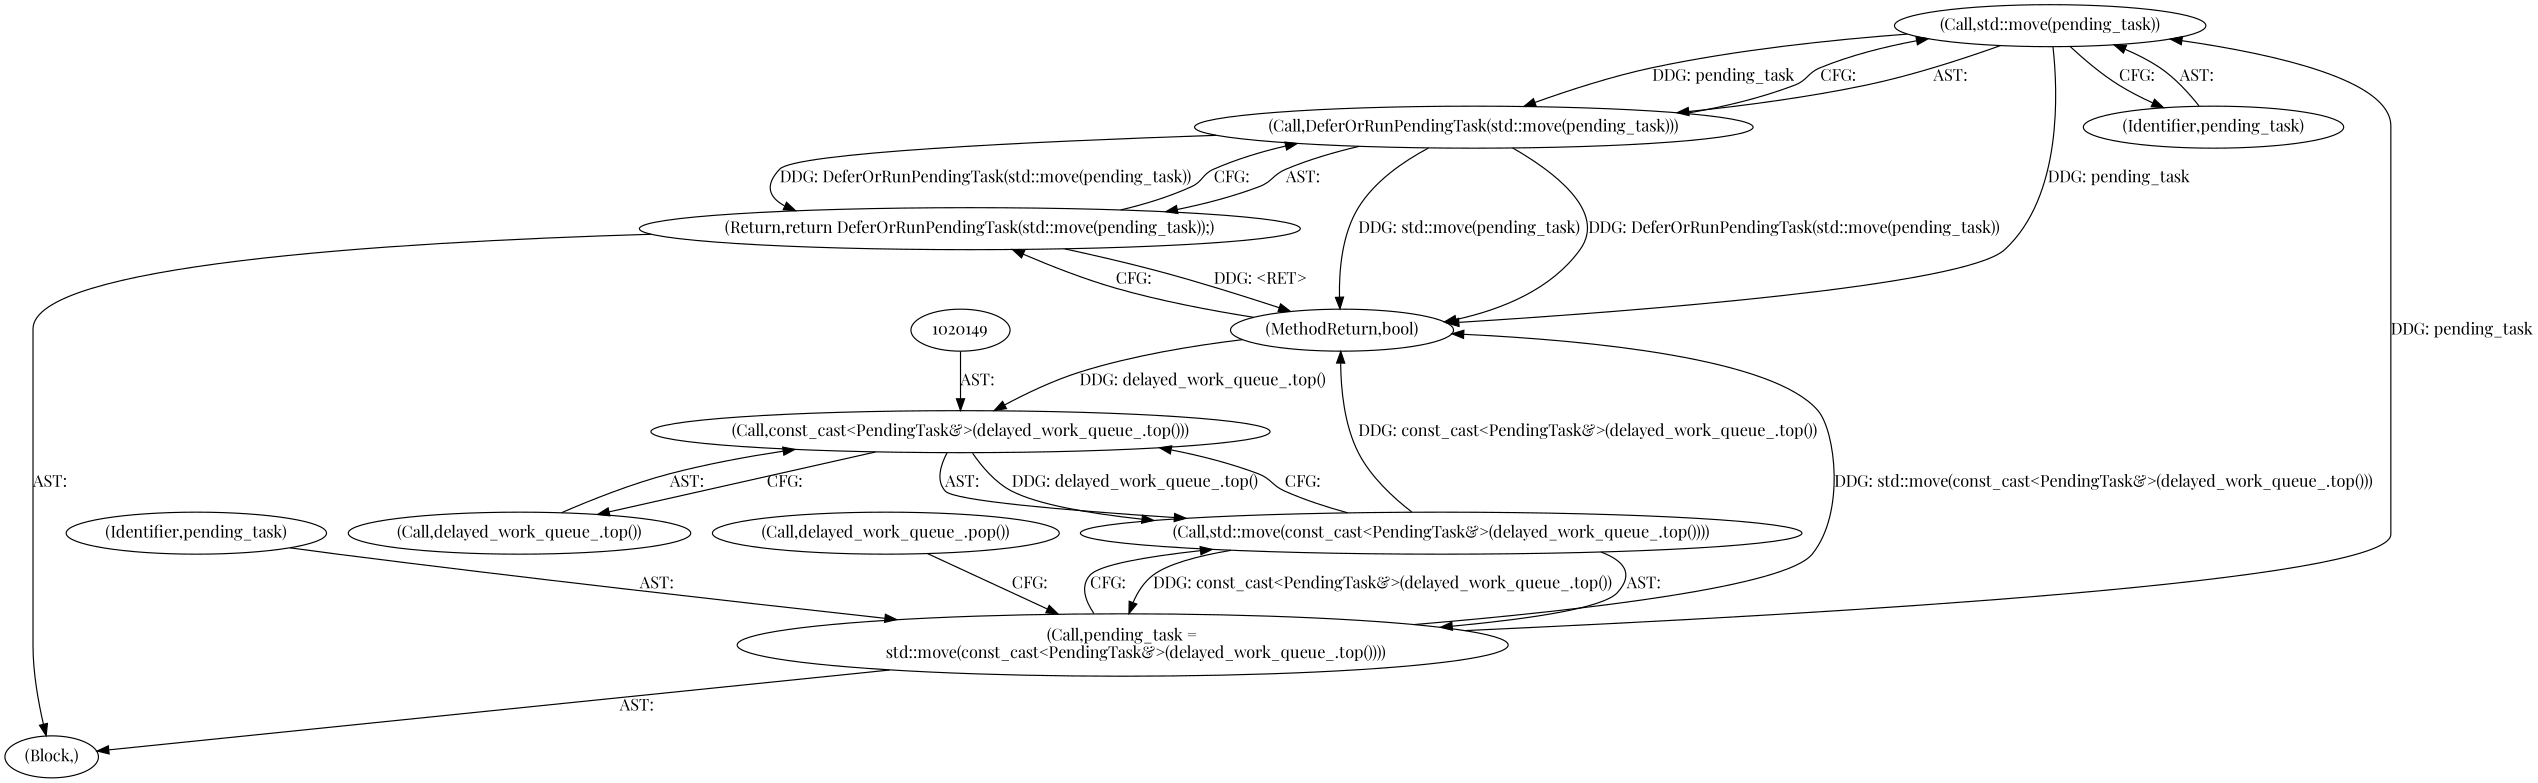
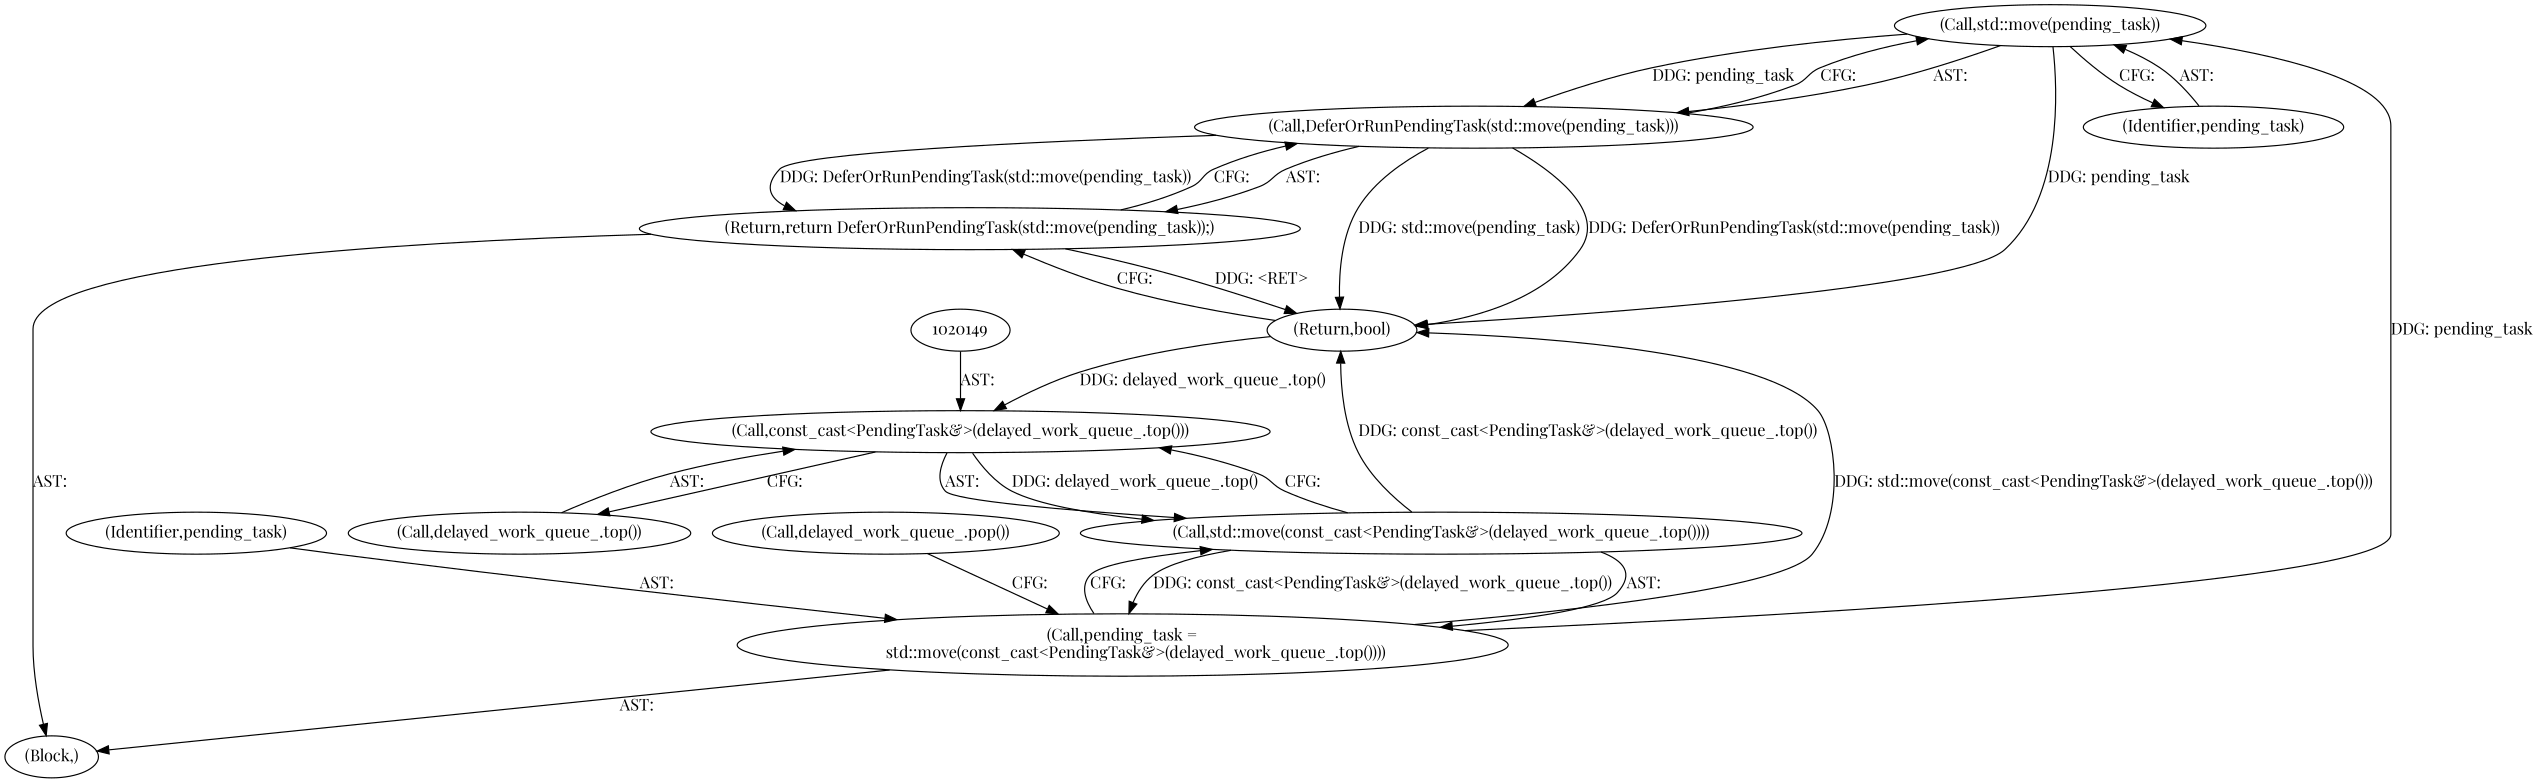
  digraph {
    fontname="Playfair Display"
    node [fontname="Playfair Display"]
    edge [fontname="Playfair Display"]
    n1 [label="(Call,std::move(pending_task))"]
    n2 [label="(Call,DeferOrRunPendingTask(std::move(pending_task)))"]
-   n3 [label="(MethodReturn,bool)"]
+   n3 [label="(Return,bool)"]
    n4 [label="(Identifier,pending_task)"]
    n5 [label="(Return,return DeferOrRunPendingTask(std::move(pending_task));)"]
    n6 [label="(Call,const_cast<PendingTask&>(delayed_work_queue_.top()))"]
    n7 [label="(Call,pending_task =\n      std::move(const_cast<PendingTask&>(delayed_work_queue_.top())))"]
    n8 [label="(Call,std::move(const_cast<PendingTask&>(delayed_work_queue_.top())))"]
    n9 [label="(Block,)"]
    n10 [label="(Call,delayed_work_queue_.top())"]
    n11 [label="(Identifier,pending_task)"]
    n12 [label="(Call,delayed_work_queue_.pop())"]
    n13 [label=1020149]
    n1 -> n2 [label="AST: "]
    n1 -> n2 [label="DDG: pending_task"]
    n1 -> n3 [label="DDG: pending_task"]
    n1 -> n4 [label="CFG: "]
    n2 -> n1 [label="CFG: "]
    n2 -> n3 [label="DDG: std::move(pending_task)"]
    n2 -> n3 [label="DDG: DeferOrRunPendingTask(std::move(pending_task))"]
    n2 -> n5 [label="AST: "]
    n2 -> n5 [label="DDG: DeferOrRunPendingTask(std::move(pending_task))"]
    n3 -> n5 [label="CFG: "]
    n3 -> n6 [label="DDG: delayed_work_queue_.top()"]
    n4 -> n1 [label="AST: "]
    n5 -> n2 [label="CFG: "]
    n5 -> n3 [label="DDG: <RET>"]
    n5 -> n9 [label="AST: "]
    n6 -> n8 [label="AST: "]
    n6 -> n8 [label="DDG: delayed_work_queue_.top()"]
    n6 -> n10 [label="CFG: "]
    n7 -> n1 [label="DDG: pending_task"]
    n7 -> n3 [label="DDG: std::move(const_cast<PendingTask&>(delayed_work_queue_.top()))"]
    n7 -> n8 [label="CFG: "]
    n7 -> n9 [label="AST: "]
    n8 -> n3 [label="DDG: const_cast<PendingTask&>(delayed_work_queue_.top())"]
    n8 -> n6 [label="CFG: "]
    n8 -> n7 [label="AST: "]
    n8 -> n7 [label="DDG: const_cast<PendingTask&>(delayed_work_queue_.top())"]
    n10 -> n6 [label="AST: "]
    n11 -> n7 [label="AST: "]
    n12 -> n7 [label="CFG: "]
    n13 -> n6 [label="AST: "]
  }
